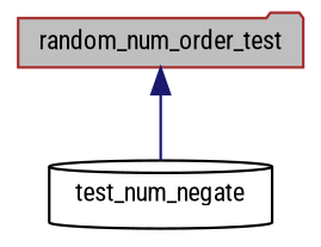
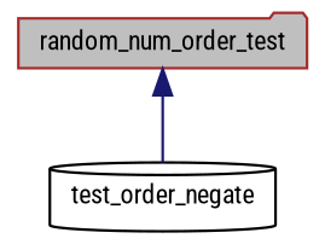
  digraph {
    rankdir=TB
    fontname="Roboto Condensed"
    node [fontname="Roboto Condensed" fontsize=10 style=filled]
    n1 [color=brown fillcolor=grey75 fontcolor=black height=0.2 label=random_num_order_test shape=folder width=0.4]
-   n2 [color=black fillcolor=white height=0.2 label=test_num_negate shape=cylinder width=0.4]
+   n2 [color=black fillcolor=white height=0.2 label=test_order_negate shape=cylinder width=0.4]
    n1 -> n2 [color=midnightblue dir=back fontname="Roboto Condensed" fontsize=10 labelfontname=Helvetica labelfontsize=10 style=solid]
  }
